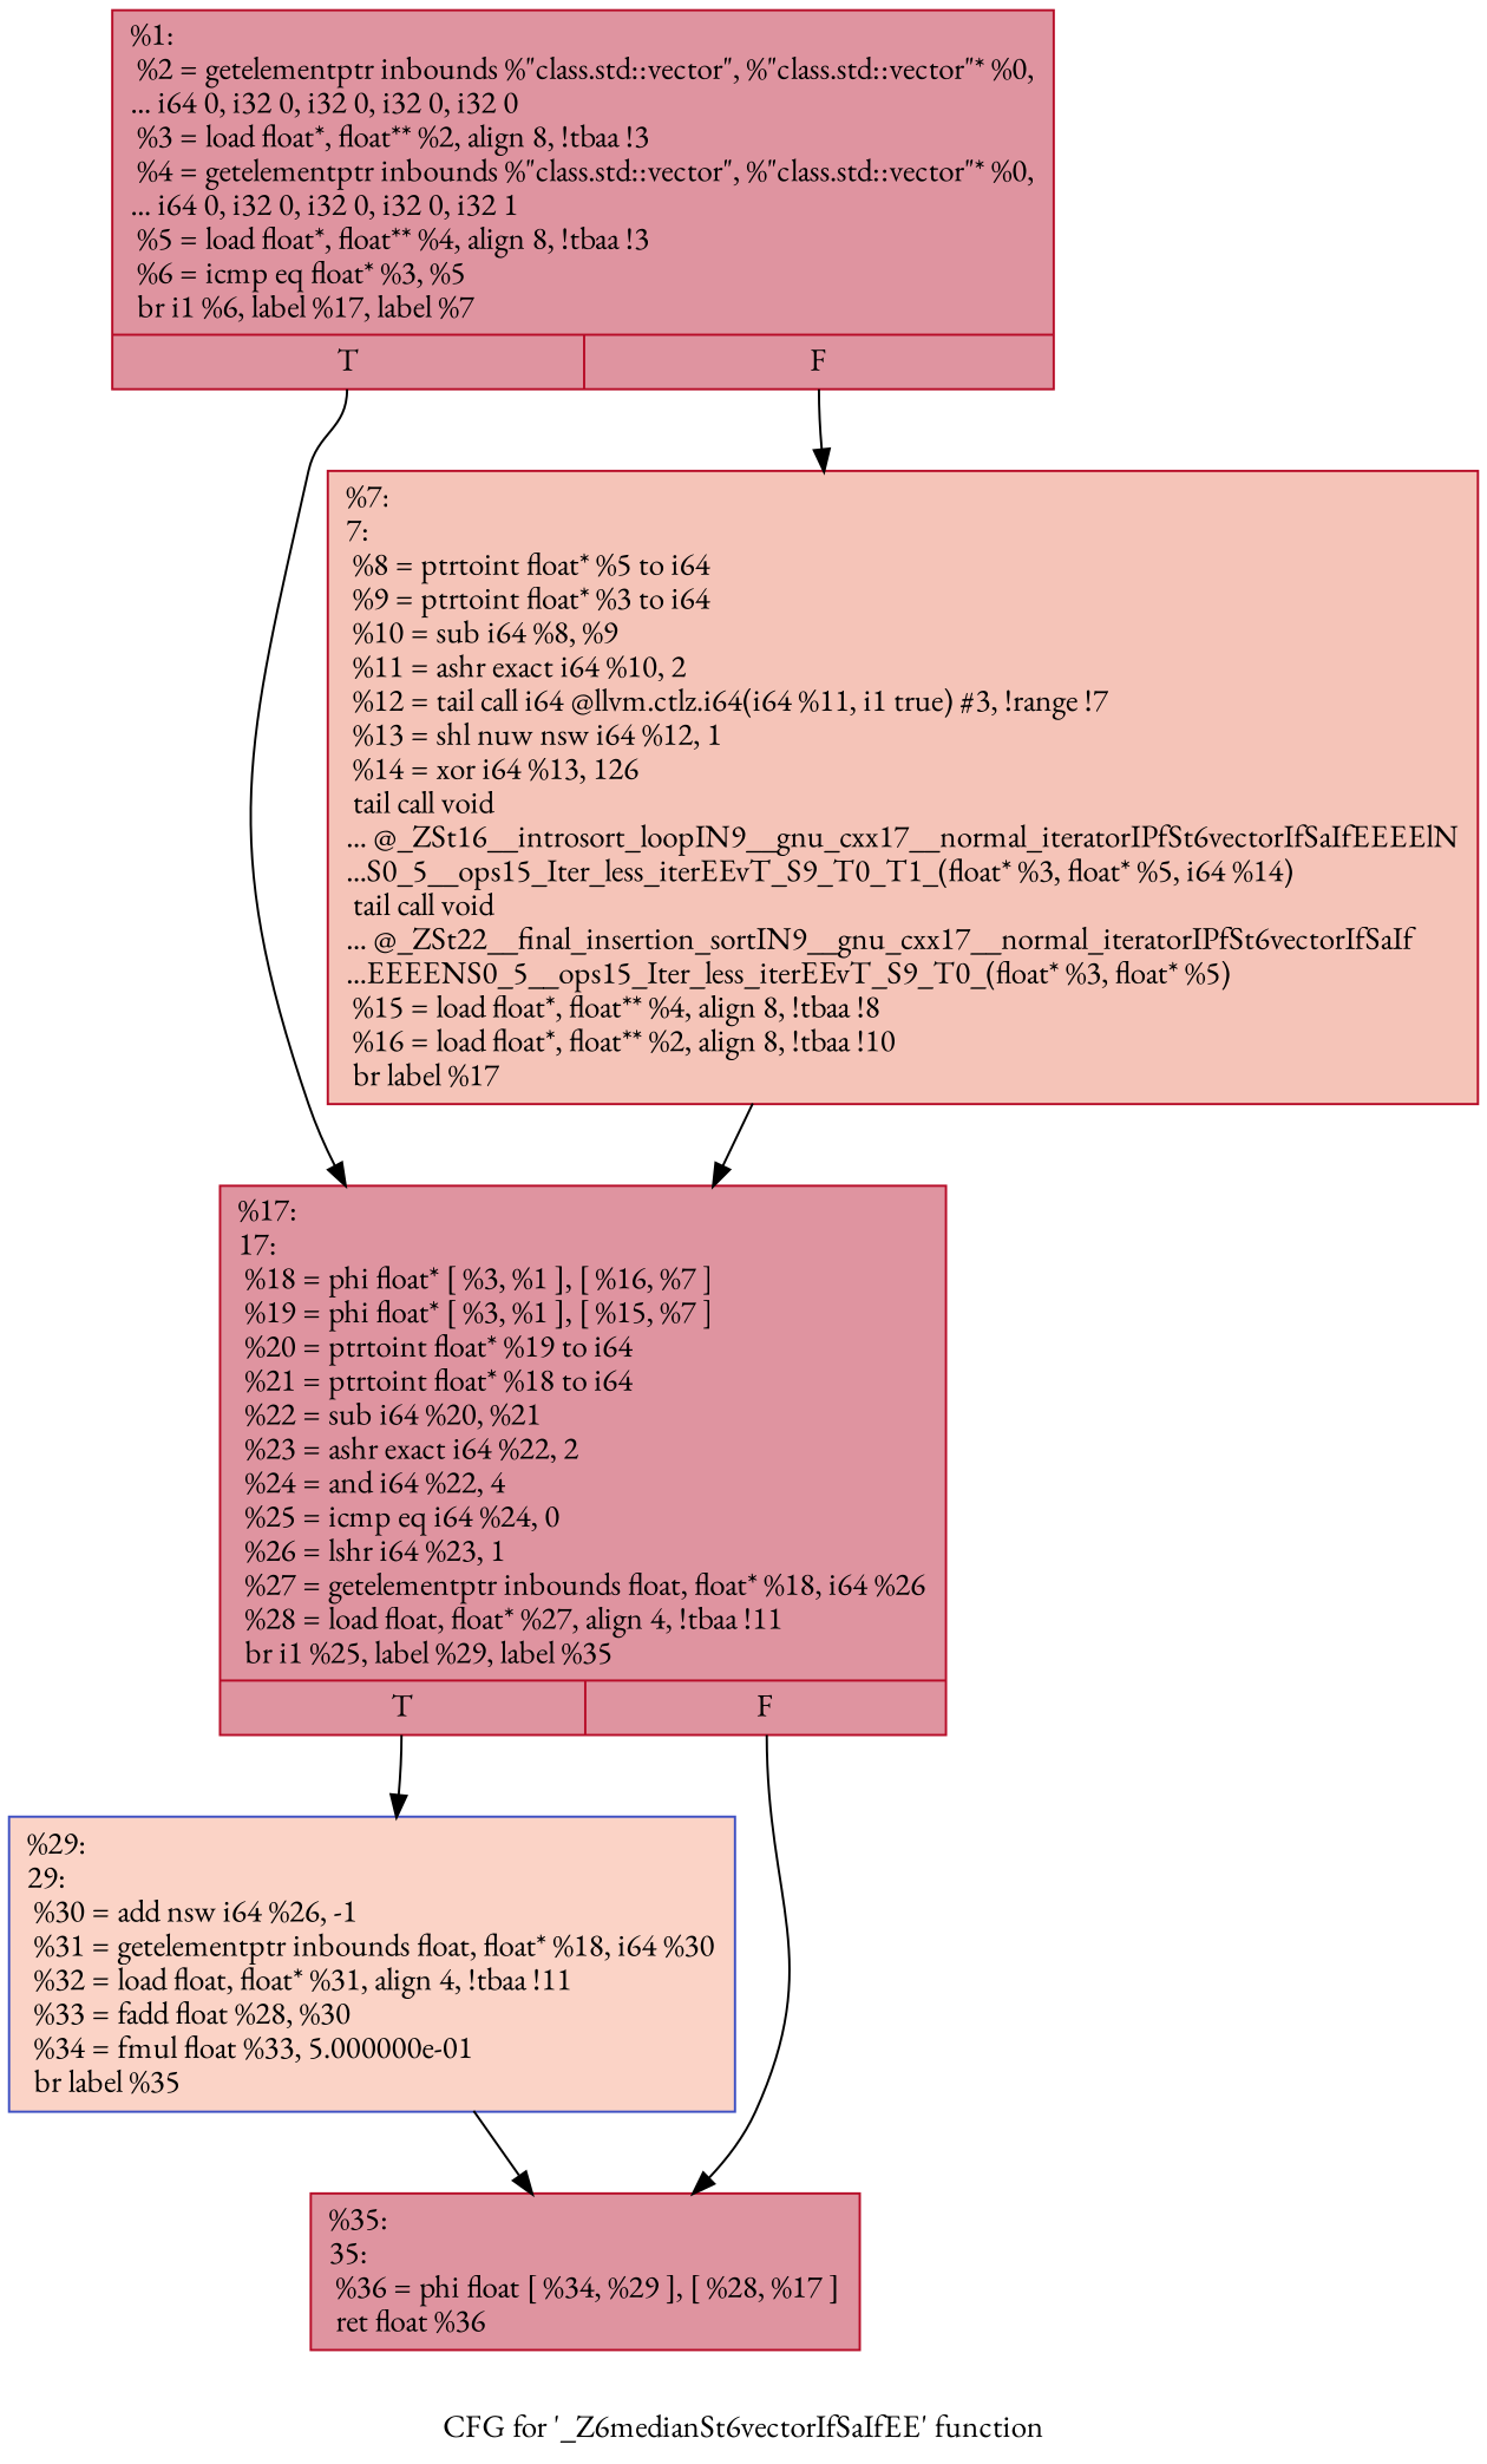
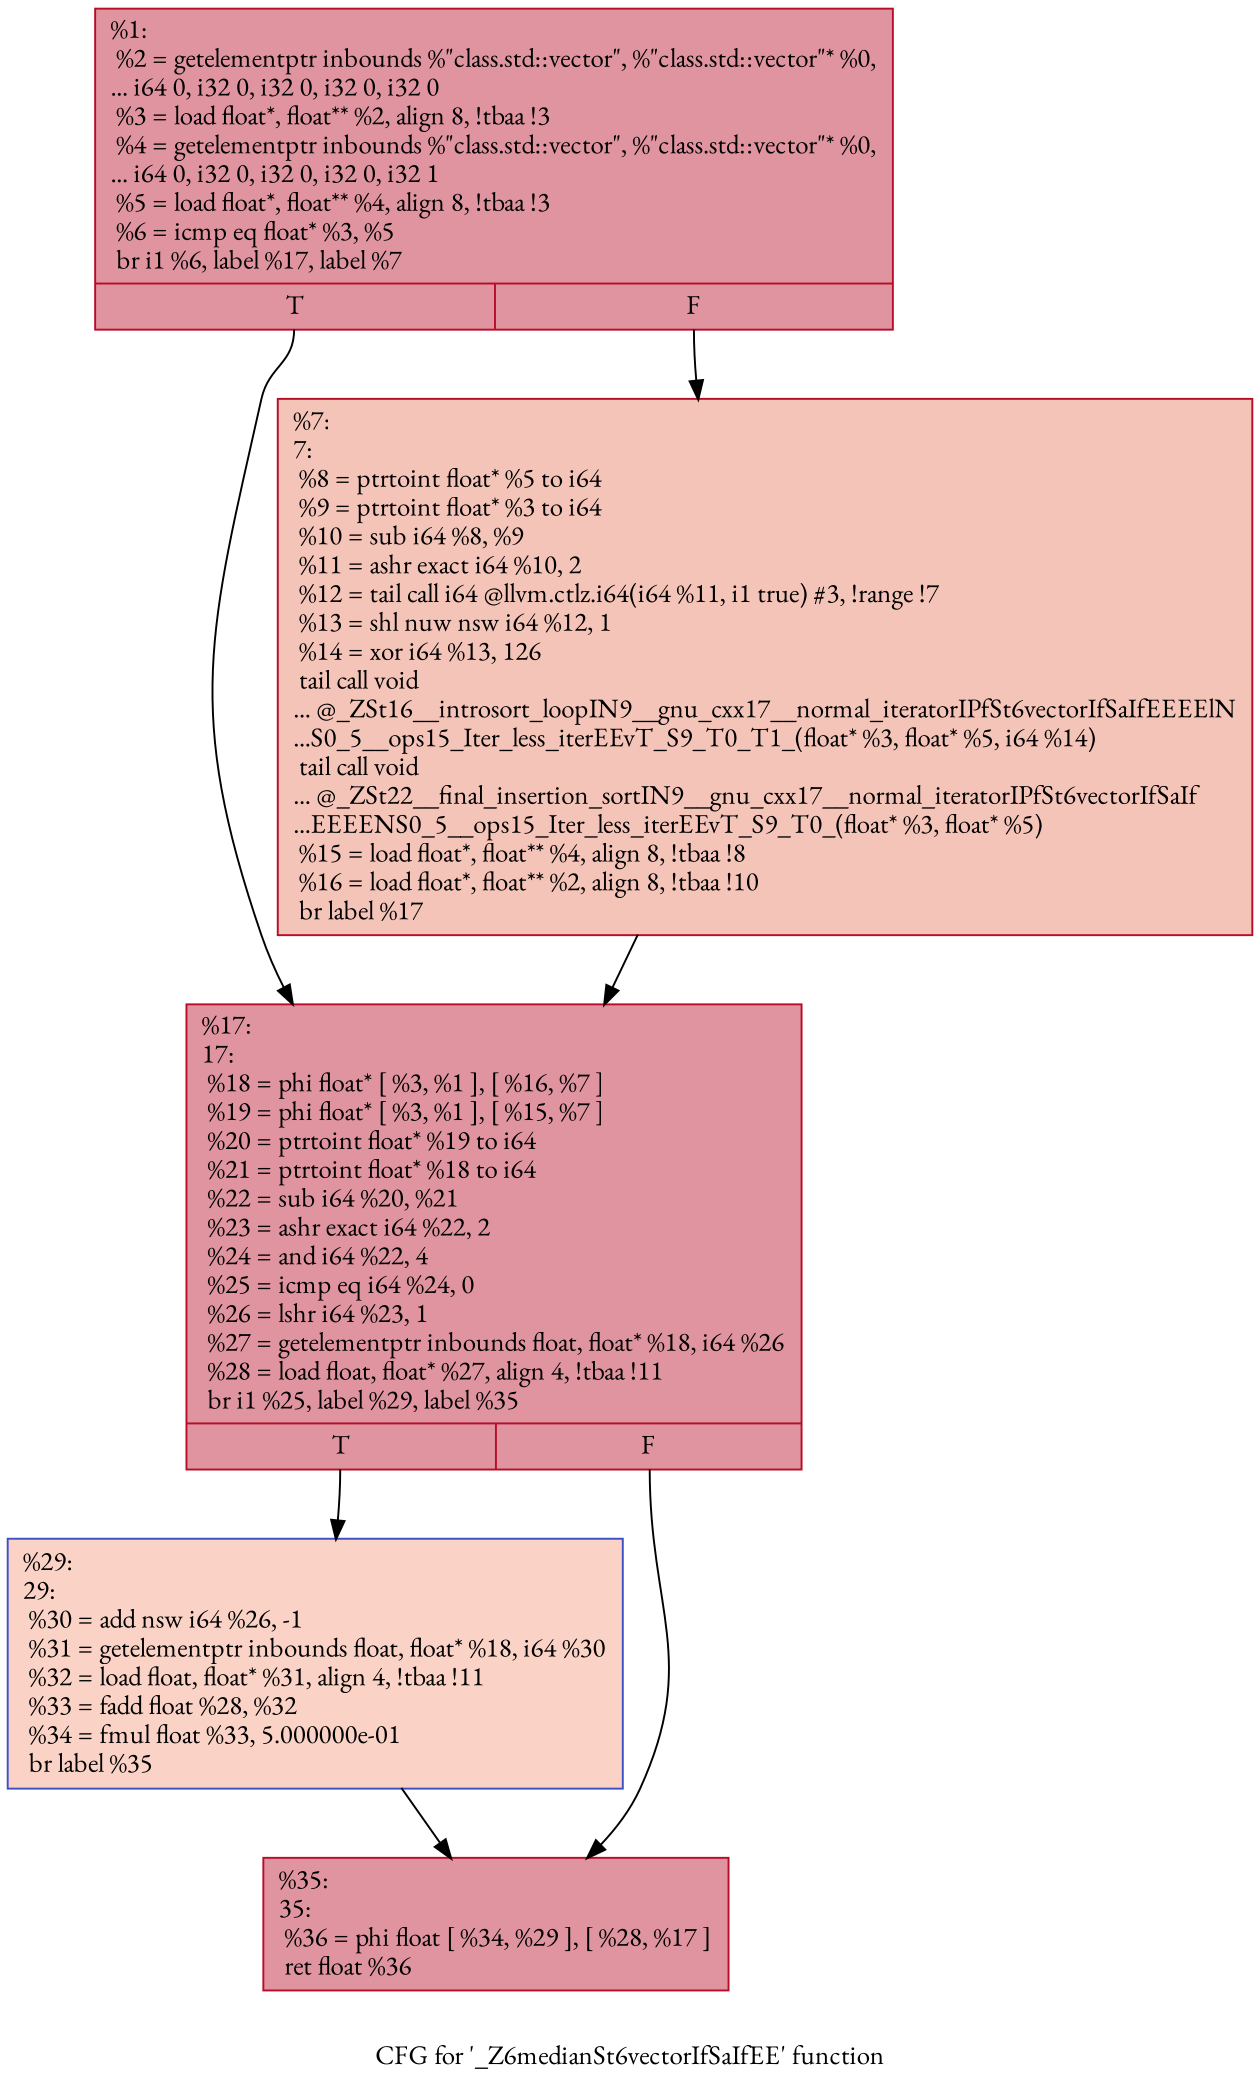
  digraph {
    label="CFG for '_Z6medianSt6vectorIfSaIfEE' function"
    fontname="EB Garamond"
    node [color="#b70d28ff" fillcolor="#b70d2870" shape=record style=filled fontname="EB Garamond"]
    edge [fontname="EB Garamond"]
    n1 [label="{%1:\l  %2 = getelementptr inbounds %\"class.std::vector\", %\"class.std::vector\"* %0,\l... i64 0, i32 0, i32 0, i32 0, i32 0\l  %3 = load float*, float** %2, align 8, !tbaa !3\l  %4 = getelementptr inbounds %\"class.std::vector\", %\"class.std::vector\"* %0,\l... i64 0, i32 0, i32 0, i32 0, i32 1\l  %5 = load float*, float** %4, align 8, !tbaa !3\l  %6 = icmp eq float* %3, %5\l  br i1 %6, label %17, label %7\l|{<s0>T|<s1>F}}"]
    n2 [label="{%17:\l17:                                               \l  %18 = phi float* [ %3, %1 ], [ %16, %7 ]\l  %19 = phi float* [ %3, %1 ], [ %15, %7 ]\l  %20 = ptrtoint float* %19 to i64\l  %21 = ptrtoint float* %18 to i64\l  %22 = sub i64 %20, %21\l  %23 = ashr exact i64 %22, 2\l  %24 = and i64 %22, 4\l  %25 = icmp eq i64 %24, 0\l  %26 = lshr i64 %23, 1\l  %27 = getelementptr inbounds float, float* %18, i64 %26\l  %28 = load float, float* %27, align 4, !tbaa !11\l  br i1 %25, label %29, label %35\l|{<s0>T|<s1>F}}"]
    n3 [fillcolor="#e97a5f70" label="{%7:\l7:                                                \l  %8 = ptrtoint float* %5 to i64\l  %9 = ptrtoint float* %3 to i64\l  %10 = sub i64 %8, %9\l  %11 = ashr exact i64 %10, 2\l  %12 = tail call i64 @llvm.ctlz.i64(i64 %11, i1 true) #3, !range !7\l  %13 = shl nuw nsw i64 %12, 1\l  %14 = xor i64 %13, 126\l  tail call void\l... @_ZSt16__introsort_loopIN9__gnu_cxx17__normal_iteratorIPfSt6vectorIfSaIfEEEElN\l...S0_5__ops15_Iter_less_iterEEvT_S9_T0_T1_(float* %3, float* %5, i64 %14)\l  tail call void\l... @_ZSt22__final_insertion_sortIN9__gnu_cxx17__normal_iteratorIPfSt6vectorIfSaIf\l...EEEENS0_5__ops15_Iter_less_iterEEvT_S9_T0_(float* %3, float* %5)\l  %15 = load float*, float** %4, align 8, !tbaa !8\l  %16 = load float*, float** %2, align 8, !tbaa !10\l  br label %17\l}"]
-   n4 [color="#3d50c3ff" fillcolor="#f59c7d70" label="{%29:\l29:                                               \l  %30 = add nsw i64 %26, -1\l  %31 = getelementptr inbounds float, float* %18, i64 %30\l  %32 = load float, float* %31, align 4, !tbaa !11\l  %33 = fadd float %28, %30\l  %34 = fmul float %33, 5.000000e-01\l  br label %35\l}"]
+   n4 [color="#3d50c3ff" fillcolor="#f59c7d70" label="{%29:\l29:                                               \l  %30 = add nsw i64 %26, -1\l  %31 = getelementptr inbounds float, float* %18, i64 %30\l  %32 = load float, float* %31, align 4, !tbaa !11\l  %33 = fadd float %28, %32\l  %34 = fmul float %33, 5.000000e-01\l  br label %35\l}"]
    n5 [label="{%35:\l35:                                               \l  %36 = phi float [ %34, %29 ], [ %28, %17 ]\l  ret float %36\l}"]
    n1 -> n2 [tailport=s0]
    n1 -> n3 [tailport=s1]
    n2 -> n4 [tailport=s0]
    n2 -> n5 [tailport=s1]
    n3 -> n2
    n4 -> n5
  }
